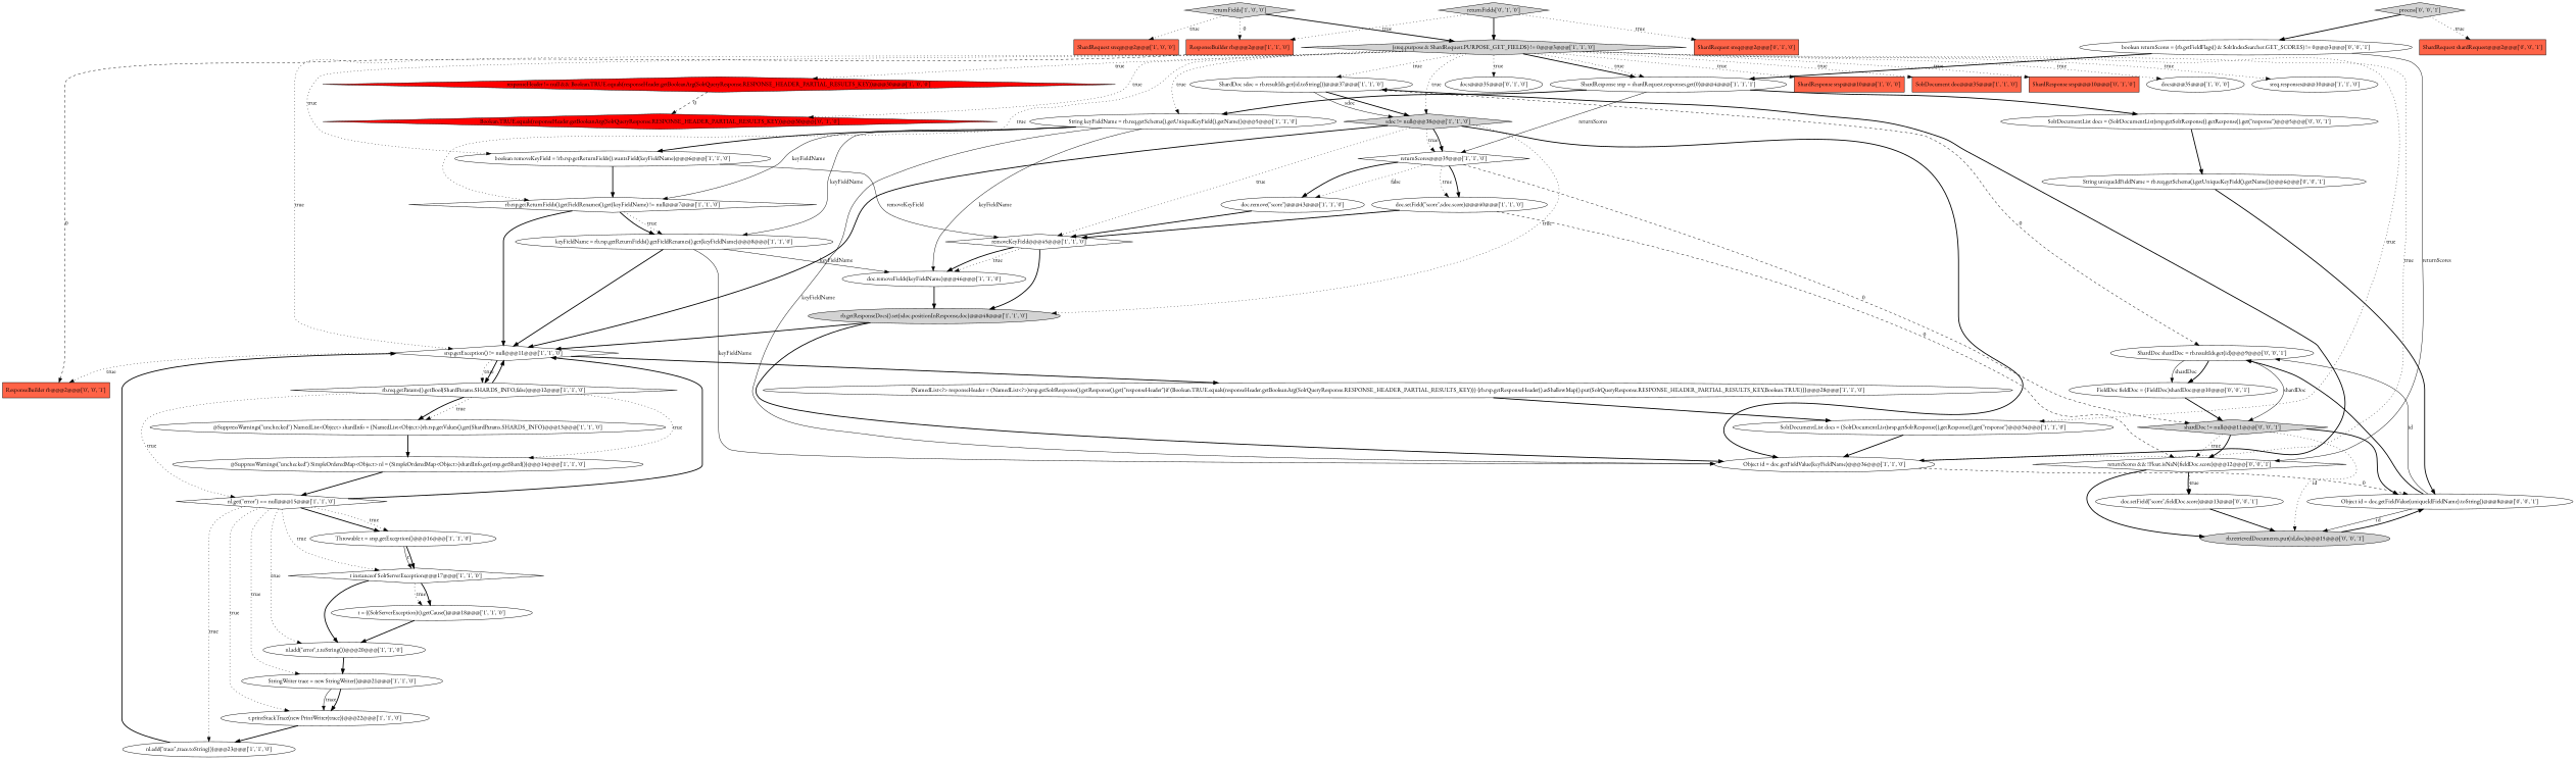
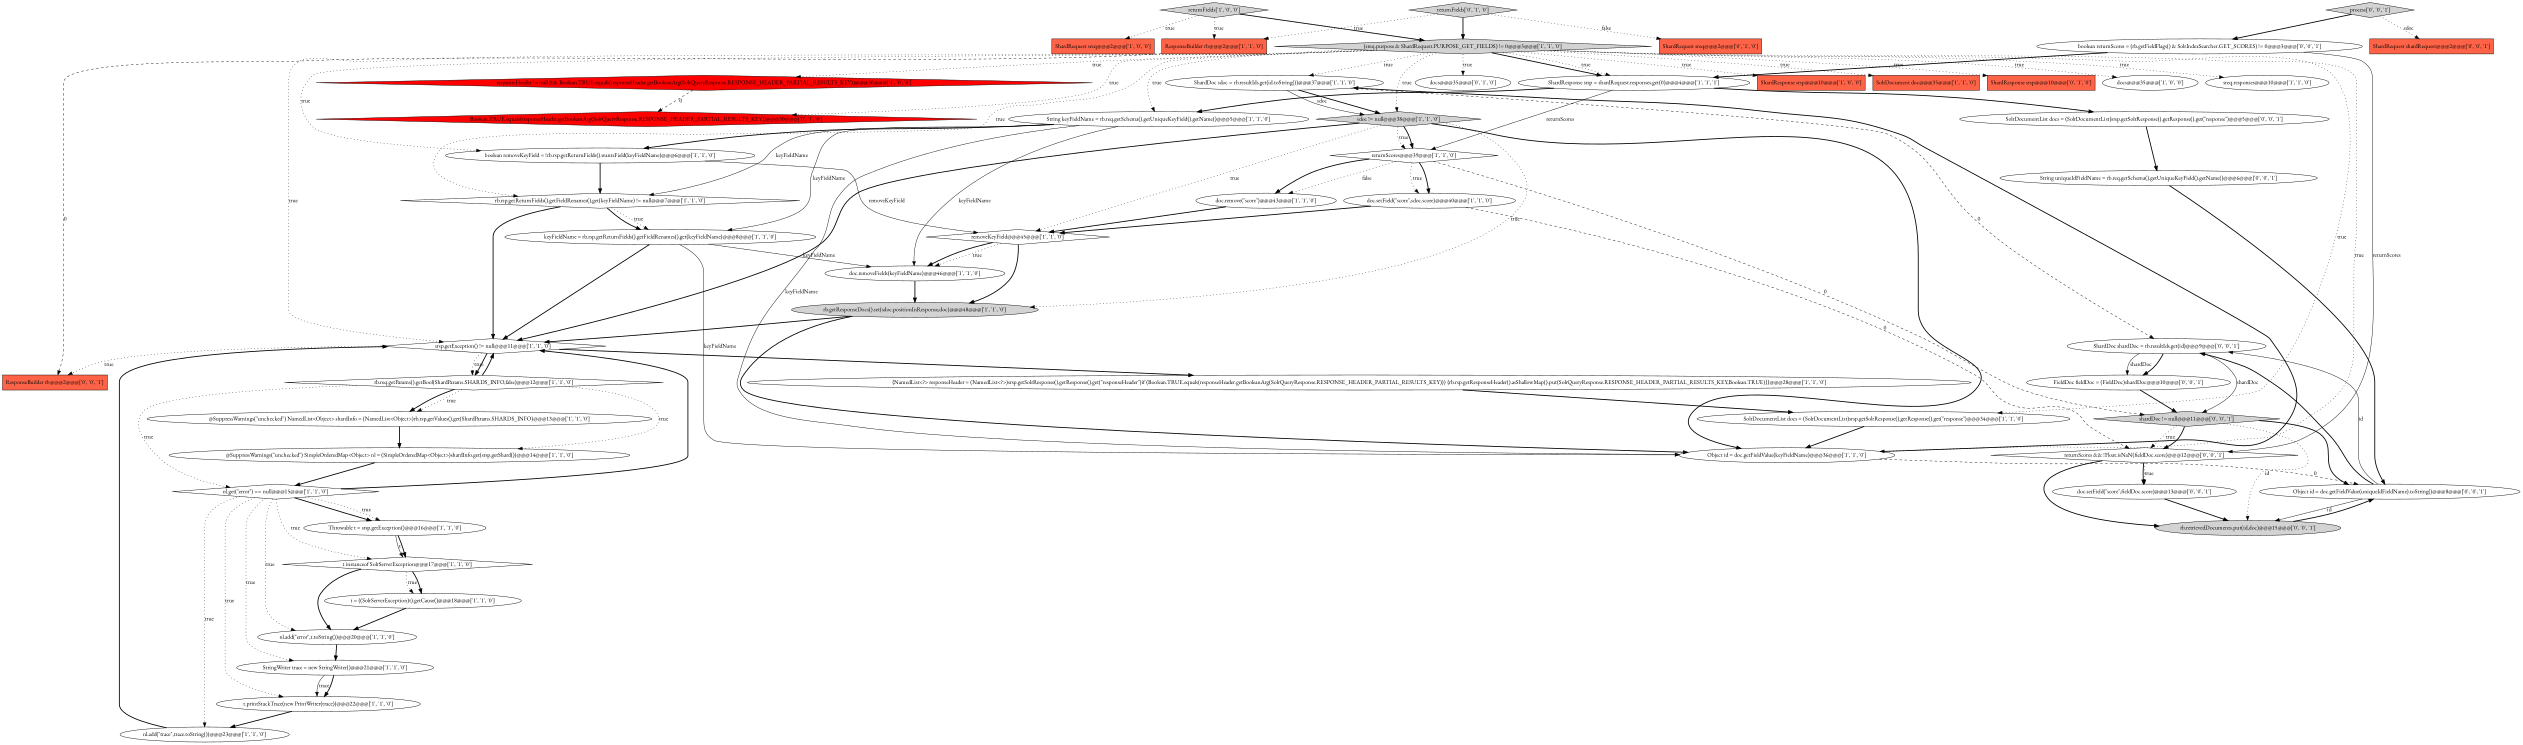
  digraph {
    fontname="EB Garamond"
    node [fillcolor=white fontname="EB Garamond" shape=ellipse style=filled]
    edge [fontname="EB Garamond" style=bold]
    n1 [label="sreq.responses@@@10@@@['1', '1', '0']"]
    n2 [label="ShardDoc sdoc = rb.resultIds.get(id.toString())@@@37@@@['1', '1', '0']"]
    n3 [label="ShardDoc shardDoc = rb.resultIds.get(id)@@@9@@@['0', '0', '1']"]
    n4 [fillcolor=lightgray label="sdoc != null@@@38@@@['1', '1', '0']" shape=diamond]
    n5 [fillcolor=lightgray label="shardDoc != null@@@11@@@['0', '0', '1']" shape=diamond]
    n6 [label="FieldDoc fieldDoc = (FieldDoc)shardDoc@@@10@@@['0', '0', '1']"]
    n7 [label="Object id = doc.getFieldValue(keyFieldName)@@@36@@@['1', '1', '0']"]
    n8 [label="srsp.getException() != null@@@11@@@['1', '1', '0']" shape=diamond]
    n9 [label="removeKeyField@@@45@@@['1', '1', '0']" shape=diamond]
    n10 [fillcolor=lightgray label="rb.getResponseDocs().set(sdoc.positionInResponse,doc)@@@48@@@['1', '1', '0']"]
    n11 [label="returnScores@@@39@@@['1', '1', '0']" shape=diamond]
    n12 [label="keyFieldName = rb.rsp.getReturnFields().getFieldRenames().get(keyFieldName)@@@8@@@['1', '1', '0']"]
    n13 [label="doc.removeFields(keyFieldName)@@@46@@@['1', '1', '0']"]
    n14 [label="Object id = doc.getFieldValue(uniqueIdFieldName).toString()@@@8@@@['0', '0', '1']"]
    n15 [label="rb.req.getParams().getBool(ShardParams.SHARDS_INFO,false)@@@12@@@['1', '1', '0']" shape=diamond]
    n16 [label="{NamedList<?> responseHeader = (NamedList<?>)srsp.getSolrResponse().getResponse().get(\"responseHeader\")if (Boolean.TRUE.equals(responseHeader.getBooleanArg(SolrQueryResponse.RESPONSE_HEADER_PARTIAL_RESULTS_KEY))) {rb.rsp.getResponseHeader().asShallowMap().put(SolrQueryResponse.RESPONSE_HEADER_PARTIAL_RESULTS_KEY,Boolean.TRUE)}}@@@28@@@['1', '1', '0']"]
    n17 [fillcolor=tomato label="ResponseBuilder rb@@@2@@@['0', '0', '1']" shape=box]
    n18 [label="rb.rsp.getReturnFields().getFieldRenames().get(keyFieldName) != null@@@7@@@['1', '1', '0']" shape=diamond]
    n19 [fillcolor=red label="responseHeader != null && Boolean.TRUE.equals(responseHeader.getBooleanArg(SolrQueryResponse.RESPONSE_HEADER_PARTIAL_RESULTS_KEY))@@@30@@@['1', '0', '0']" shape=diamond]
    n20 [fillcolor=red label="Boolean.TRUE.equals(responseHeader.getBooleanArg(SolrQueryResponse.RESPONSE_HEADER_PARTIAL_RESULTS_KEY))@@@30@@@['0', '1', '0']" shape=diamond]
    n21 [fillcolor=lightgray label="rb.retrievedDocuments.put(id,doc)@@@15@@@['0', '0', '1']"]
    n22 [label="boolean removeKeyField = !rb.rsp.getReturnFields().wantsField(keyFieldName)@@@6@@@['1', '1', '0']"]
    n23 [label="ShardResponse srsp = shardRequest.responses.get(0)@@@4@@@['1', '1', '1']"]
    n24 [label="SolrDocumentList docs = (SolrDocumentList)srsp.getSolrResponse().getResponse().get(\"response\")@@@5@@@['0', '0', '1']"]
    n25 [label="String keyFieldName = rb.req.getSchema().getUniqueKeyField().getName()@@@5@@@['1', '1', '0']"]
    n26 [label="String uniqueIdFieldName = rb.req.getSchema().getUniqueKeyField().getName()@@@6@@@['0', '0', '1']"]
    n27 [label="doc.remove(\"score\")@@@43@@@['1', '1', '0']"]
    n28 [label="doc.setField(\"score\",sdoc.score)@@@40@@@['1', '1', '0']"]
    n29 [label="@SuppressWarnings(\"unchecked\") SimpleOrderedMap<Object> nl = (SimpleOrderedMap<Object>)shardInfo.get(srsp.getShard())@@@14@@@['1', '1', '0']"]
    n30 [label="nl.get(\"error\") == null@@@15@@@['1', '1', '0']" shape=diamond]
    n31 [label="t.printStackTrace(new PrintWriter(trace))@@@22@@@['1', '1', '0']"]
    n32 [label="t instanceof SolrServerException@@@17@@@['1', '1', '0']" shape=diamond]
    n33 [label="Throwable t = srsp.getException()@@@16@@@['1', '1', '0']"]
    n34 [label="nl.add(\"error\",t.toString())@@@20@@@['1', '1', '0']"]
    n35 [label="nl.add(\"trace\",trace.toString())@@@23@@@['1', '1', '0']"]
    n36 [label="StringWriter trace = new StringWriter()@@@21@@@['1', '1', '0']"]
    n37 [label="@SuppressWarnings(\"unchecked\") NamedList<Object> shardInfo = (NamedList<Object>)rb.rsp.getValues().get(ShardParams.SHARDS_INFO)@@@13@@@['1', '1', '0']"]
    n38 [label="docs@@@35@@@['0', '1', '0']"]
    n39 [label="SolrDocumentList docs = (SolrDocumentList)srsp.getSolrResponse().getResponse().get(\"response\")@@@34@@@['1', '1', '0']"]
    n40 [label="returnScores && !Float.isNaN(fieldDoc.score)@@@12@@@['0', '0', '1']" shape=diamond]
    n41 [label="t = ((SolrServerException)t).getCause()@@@18@@@['1', '1', '0']"]
    n42 [fillcolor=lightgray label="returnFields['1', '0', '0']" shape=diamond]
    n43 [fillcolor=tomato label="ResponseBuilder rb@@@2@@@['1', '1', '0']" shape=box]
    n44 [fillcolor=tomato label="ShardRequest sreq@@@2@@@['1', '0', '0']" shape=box]
    n45 [fillcolor=lightgray label="(sreq.purpose & ShardRequest.PURPOSE_GET_FIELDS) != 0@@@3@@@['1', '1', '0']" shape=diamond]
    n46 [fillcolor=tomato label="ShardResponse srsp@@@10@@@['1', '0', '0']" shape=box]
    n47 [fillcolor=tomato label="SolrDocument doc@@@35@@@['1', '1', '0']" shape=box]
    n48 [fillcolor=tomato label="ShardResponse srsp@@@10@@@['0', '1', '0']" shape=box]
    n49 [label="docs@@@35@@@['1', '0', '0']"]
    n50 [label="boolean returnScores = (rb.getFieldFlags() & SolrIndexSearcher.GET_SCORES) != 0@@@3@@@['0', '0', '1']"]
    n51 [label="doc.setField(\"score\",fieldDoc.score)@@@13@@@['0', '0', '1']"]
    n52 [fillcolor=lightgray label="returnFields['0', '1', '0']" shape=diamond]
    n53 [fillcolor=tomato label="ShardRequest sreq@@@2@@@['0', '1', '0']" shape=box]
    n54 [fillcolor=lightgray label="process['0', '0', '1']" shape=diamond]
    n55 [fillcolor=tomato label="ShardRequest shardRequest@@@2@@@['0', '0', '1']" shape=box]
    n2 -> n3 [label=0 style=dashed]
    n2 -> n4
    n2 -> n4 [label=sdoc style=solid]
    n3 -> n5 [label=shardDoc style=solid]
    n3 -> n6
    n3 -> n6 [label=shardDoc style=solid]
    n4 -> n7
    n4 -> n8
    n4 -> n9 [label=true style=dotted]
    n4 -> n10 [label=true style=dotted]
    n4 -> n11 [label=true style=dotted]
    n4 -> n11
    n5 -> n14
    n5 -> n21 [label=id style=dotted]
    n5 -> n40
    n5 -> n40 [label=true style=dotted]
    n6 -> n5
    n7 -> n2
    n7 -> n14 [label=0 style=dashed]
    n8 -> n15 [label=true style=dotted]
    n8 -> n15
    n8 -> n16
    n8 -> n17 [label=true style=dotted]
    n9 -> n10
    n9 -> n13 [label=true style=dotted]
    n9 -> n13
    n10 -> n7
    n10 -> n8
    n11 -> n5 [label=0 style=dashed]
    n11 -> n27 [label=false style=dotted]
    n11 -> n27
    n11 -> n28
    n11 -> n28 [label=true style=dotted]
    n12 -> n7 [label=keyFieldName style=solid]
    n12 -> n8
    n12 -> n13 [label=keyFieldName style=solid]
    n13 -> n10
    n14 -> n3 [label=id style=solid]
    n14 -> n3
    n14 -> n21 [label=id style=solid]
    n15 -> n8
    n15 -> n29 [label=true style=dotted]
    n15 -> n30 [label=true style=dotted]
    n15 -> n37 [label=true style=dotted]
    n15 -> n37
    n16 -> n39
    n18 -> n8
    n18 -> n12 [label=true style=dotted]
    n18 -> n12
    n19 -> n20 [label=0 style=dashed]
    n21 -> n14
    n22 -> n9 [label=removeKeyField style=solid]
    n22 -> n18
    n23 -> n11 [label=returnScores style=solid]
    n23 -> n24
    n23 -> n25
    n24 -> n26
    n25 -> n7 [label=keyFieldName style=solid]
    n25 -> n12 [label=keyFieldName style=solid]
    n25 -> n13 [label=keyFieldName style=solid]
    n25 -> n18 [label=keyFieldName style=solid]
    n25 -> n22
    n26 -> n14
    n27 -> n9
    n28 -> n9
    n28 -> n40 [label=0 style=dashed]
    n29 -> n30
    n30 -> n8
    n30 -> n31 [label=true style=dotted]
    n30 -> n32 [label=true style=dotted]
    n30 -> n33 [label=true style=dotted]
    n30 -> n33
    n30 -> n34 [label=true style=dotted]
    n30 -> n35 [label=true style=dotted]
    n30 -> n36 [label=true style=dotted]
    n31 -> n35
    n32 -> n34
    n32 -> n41 [label=true style=dotted]
    n32 -> n41
    n33 -> n32 [label=t style=solid]
    n33 -> n32
    n34 -> n36
    n35 -> n8
    n36 -> n31 [label=trace style=solid]
    n36 -> n31
    n37 -> n29
    n39 -> n7
    n40 -> n21
    n40 -> n51
    n40 -> n51 [label=true style=dotted]
    n41 -> n34
-   n42 -> n43 [label=0 style=dotted]
+   n42 -> n43 [label=true style=dotted]
    n42 -> n44 [label=true style=dotted]
    n42 -> n45
    n43 -> n17 [label=0 style=dashed]
    n45 -> n1 [label=true style=dotted]
    n45 -> n2 [label=true style=dotted]
    n45 -> n4 [label=true style=dotted]
    n45 -> n7 [label=true style=dotted]
    n45 -> n8 [label=true style=dotted]
    n45 -> n18 [label=true style=dotted]
    n45 -> n19 [label=true style=dotted]
    n45 -> n20 [label=true style=dotted]
    n45 -> n22 [label=true style=dotted]
    n45 -> n23
    n45 -> n23 [label=true style=dotted]
    n45 -> n25 [label=true style=dotted]
    n45 -> n38 [label=true style=dotted]
    n45 -> n39 [label=true style=dotted]
    n45 -> n46 [label=true style=dotted]
    n45 -> n47 [label=true style=dotted]
    n45 -> n48 [label=true style=dotted]
    n45 -> n49 [label=true style=dotted]
    n50 -> n23
    n50 -> n40 [label=returnScores style=solid]
    n51 -> n21
    n52 -> n43 [label=true style=dotted]
    n52 -> n45
-   n52 -> n53 [label=true style=dotted]
+   n52 -> n53 [label=false style=dotted]
    n54 -> n50
-   n54 -> n55 [label=true style=dotted]
+   n54 -> n55 [label=sdoc style=dotted]
  }
